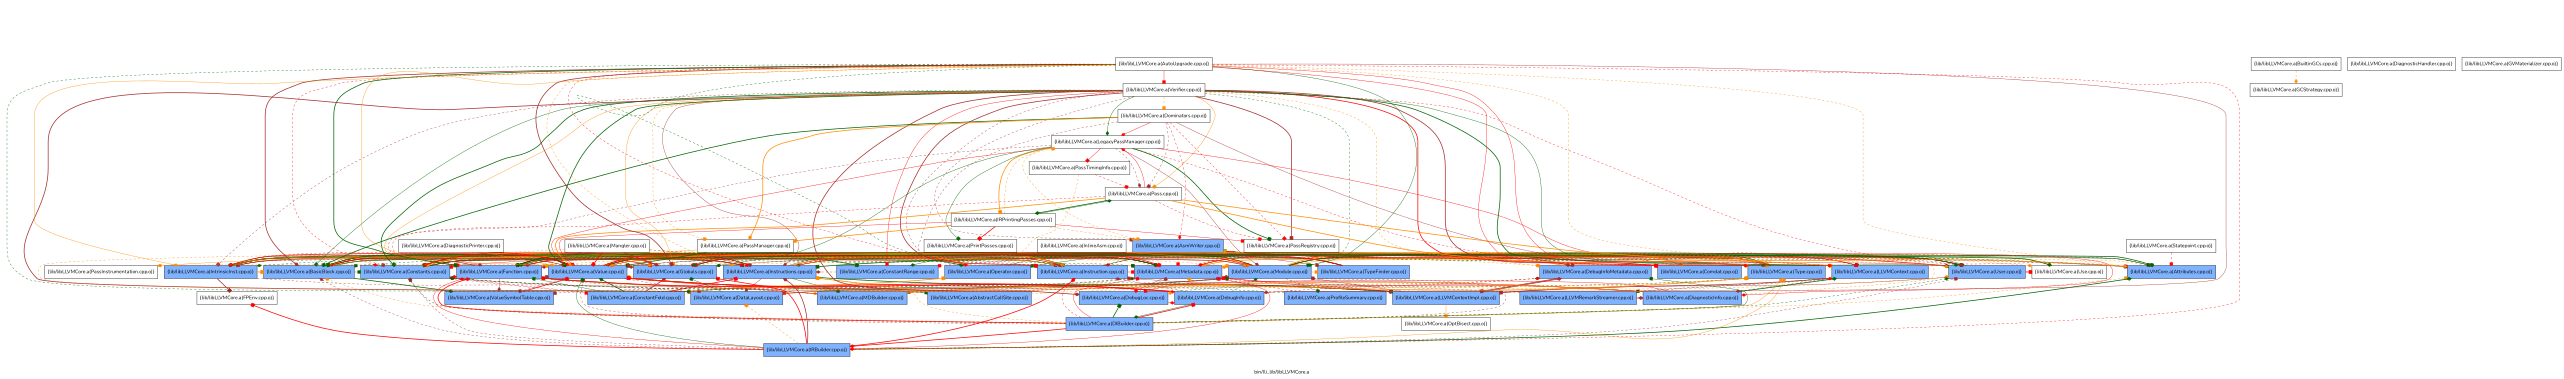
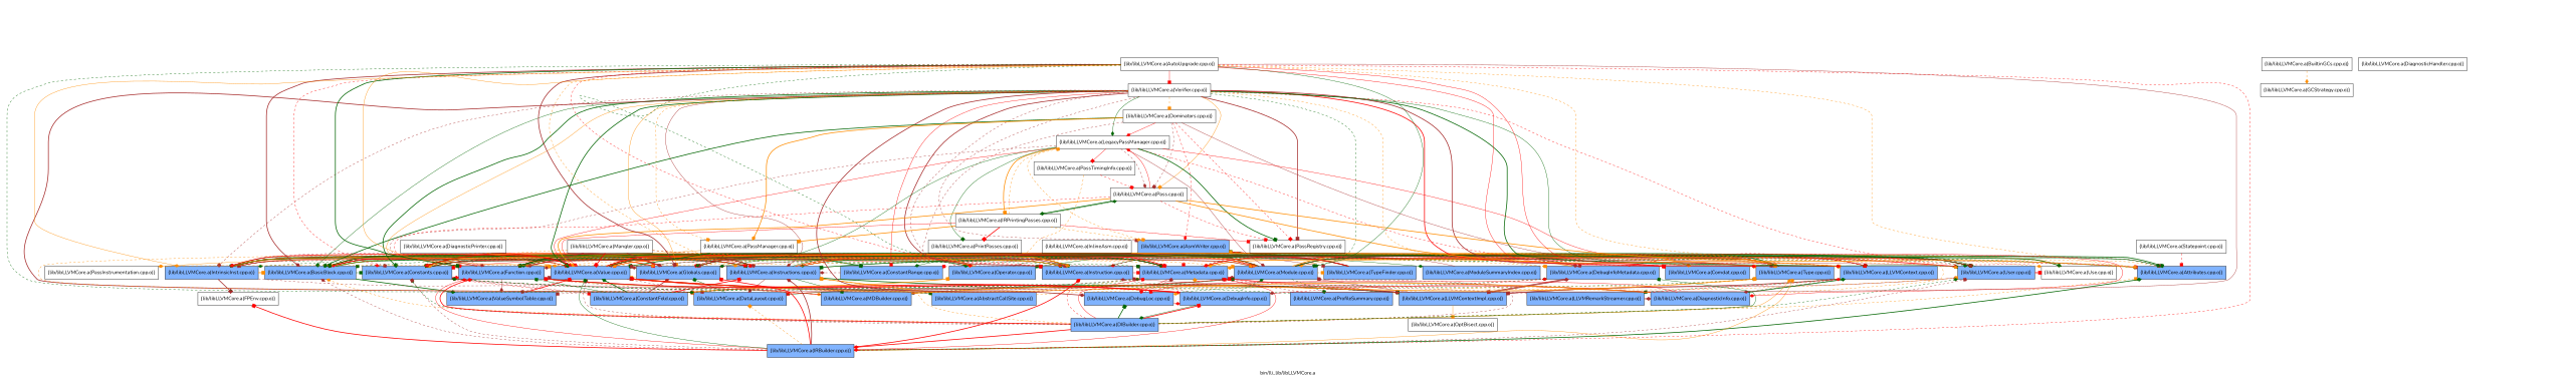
  digraph {
    fontname=Nunito
    label="bin/lli_lib/libLLVMCore.a"
    rankdir=TB
    node [fillcolor="0.600000 0.5 1" fontname=Nunito group=1 shape=box style=filled]
    edge [arrowhead=box color=red fontname=Nunito style=dashed]
    n1 [label="{lib/libLLVMCore.a(AsmWriter.cpp.o)}"]
    n2 [label="{lib/libLLVMCore.a(Attributes.cpp.o)}"]
    n3 [label="{lib/libLLVMCore.a(BasicBlock.cpp.o)}"]
    n4 [label="{lib/libLLVMCore.a(Comdat.cpp.o)}"]
    n5 [label="{lib/libLLVMCore.a(ConstantRange.cpp.o)}"]
    n6 [label="{lib/libLLVMCore.a(Constants.cpp.o)}"]
    n7 [label="{lib/libLLVMCore.a(DebugInfoMetadata.cpp.o)}"]
    n8 [label="{lib/libLLVMCore.a(Function.cpp.o)}"]
    n9 [label="{lib/libLLVMCore.a(Globals.cpp.o)}"]
    n10 [label="{lib/libLLVMCore.a(Instruction.cpp.o)}"]
    n11 [label="{lib/libLLVMCore.a(Instructions.cpp.o)}"]
    n12 [label="{lib/libLLVMCore.a(IntrinsicInst.cpp.o)}"]
    n13 [label="{lib/libLLVMCore.a(LLVMContext.cpp.o)}"]
    n14 [label="{lib/libLLVMCore.a(Metadata.cpp.o)}"]
    n15 [label="{lib/libLLVMCore.a(Module.cpp.o)}"]
+   n16 [label="{lib/libLLVMCore.a(ModuleSummaryIndex.cpp.o)}"]
    n17 [label="{lib/libLLVMCore.a(Operator.cpp.o)}"]
    n18 [label="{lib/libLLVMCore.a(Type.cpp.o)}"]
    n19 [label="{lib/libLLVMCore.a(TypeFinder.cpp.o)}"]
    n20 [group=0 label="{lib/libLLVMCore.a(Use.cpp.o)}" fillcolor="" style=""]
    n21 [label="{lib/libLLVMCore.a(User.cpp.o)}"]
    n22 [label="{lib/libLLVMCore.a(Value.cpp.o)}"]
    n23 [label="{lib/libLLVMCore.a(ValueSymbolTable.cpp.o)}"]
    n24 [label="{lib/libLLVMCore.a(ConstantFold.cpp.o)}"]
    n25 [label="{lib/libLLVMCore.a(LLVMContextImpl.cpp.o)}"]
    n26 [label="{lib/libLLVMCore.a(DataLayout.cpp.o)}"]
    n27 [label="{lib/libLLVMCore.a(AbstractCallSite.cpp.o)}"]
    n28 [label="{lib/libLLVMCore.a(MDBuilder.cpp.o)}"]
    n29 [group=0 label="{lib/libLLVMCore.a(FPEnv.cpp.o)}" fillcolor="" style=""]
    n30 [label="{lib/libLLVMCore.a(DiagnosticInfo.cpp.o)}"]
    n31 [label="{lib/libLLVMCore.a(LLVMRemarkStreamer.cpp.o)}"]
    n32 [label="{lib/libLLVMCore.a(DebugLoc.cpp.o)}"]
    n33 [label="{lib/libLLVMCore.a(ProfileSummary.cpp.o)}"]
    n34 [label="{lib/libLLVMCore.a(DebugInfo.cpp.o)}"]
    n35 [group=0 label="{lib/libLLVMCore.a(OptBisect.cpp.o)}" fillcolor="" style=""]
    n36 [label="{lib/libLLVMCore.a(DIBuilder.cpp.o)}"]
    n37 [label="{lib/libLLVMCore.a(IRBuilder.cpp.o)}"]
    n38 [group=0 label="{lib/libLLVMCore.a(BuiltinGCs.cpp.o)}" fillcolor="" style=""]
    n39 [group=0 label="{lib/libLLVMCore.a(GCStrategy.cpp.o)}" fillcolor="" style=""]
    n40 [group=0 label="{lib/libLLVMCore.a(Verifier.cpp.o)}" fillcolor="" style=""]
    n41 [group=0 label="{lib/libLLVMCore.a(Dominators.cpp.o)}" fillcolor="" style=""]
    n42 [group=0 label="{lib/libLLVMCore.a(LegacyPassManager.cpp.o)}" fillcolor="" style=""]
    n43 [group=0 label="{lib/libLLVMCore.a(Pass.cpp.o)}" fillcolor="" style=""]
    n44 [group=0 label="{lib/libLLVMCore.a(PassManager.cpp.o)}" fillcolor="" style=""]
    n45 [group=0 label="{lib/libLLVMCore.a(PassRegistry.cpp.o)}" fillcolor="" style=""]
    n46 [group=0 label="{lib/libLLVMCore.a(IRPrintingPasses.cpp.o)}" fillcolor="" style=""]
    n47 [group=0 label="{lib/libLLVMCore.a(PassTimingInfo.cpp.o)}" fillcolor="" style=""]
    n48 [group=0 label="{lib/libLLVMCore.a(PrintPasses.cpp.o)}" fillcolor="" style=""]
    n49 [group=0 label="{lib/libLLVMCore.a(PassInstrumentation.cpp.o)}" fillcolor="" style=""]
    n50 [group=0 label="{lib/libLLVMCore.a(Mangler.cpp.o)}" fillcolor="" style=""]
    n51 [group=0 label="{lib/libLLVMCore.a(DiagnosticPrinter.cpp.o)}" fillcolor="" style=""]
    n52 [group=0 label="{lib/libLLVMCore.a(DiagnosticHandler.cpp.o)}" fillcolor="" style=""]
    n53 [group=0 label="{lib/libLLVMCore.a(Statepoint.cpp.o)}" fillcolor="" style=""]
    n54 [group=0 label="{lib/libLLVMCore.a(InlineAsm.cpp.o)}" fillcolor="" style=""]
    n55 [group=0 label="{lib/libLLVMCore.a(AutoUpgrade.cpp.o)}" fillcolor="" style=""]
-   n56 [group=0 label="{lib/libLLVMCore.a(GVMaterializer.cpp.o)}" fillcolor="" style=""]
    subgraph sub_1 {
      rank=same
      n1
    }
    subgraph sub_2 {
      rank=same
      n2
      n3
      n4
      n5
      n6
      n7
      n8
      n9
      n10
      n11
      n12
      n13
      n14
      n15
+     n16
      n17
      n18
      n19
      n20
      n21
      n22
    }
    subgraph sub_3 {
      rank=same
      n23
      n24
      n25
      n26
      n27
      n28
      n29
      n30
      n31
      n32
      n33
      n34
    }
    subgraph sub_4 {
      rank=same
      n35
      n36
    }
    subgraph sub_5 {
      rank=same
      n1
    }
    subgraph sub_6 {
      rank=same
      n2
      n3
      n4
      n5
      n6
      n7
      n8
      n9
      n10
      n11
      n12
      n13
      n14
      n15
+     n16
      n17
      n18
      n19
      n20
      n21
      n22
    }
    subgraph sub_7 {
      rank=same
      n23
      n24
      n25
      n26
      n27
      n28
      n29
      n30
      n31
      n32
      n33
      n34
    }
    subgraph sub_8 {
      rank=same
      n35
      n36
    }
    n1 -> n2 [arrowhead=diamond color=darkgreen]
    n1 -> n3 [color=darkgreen]
    n1 -> n4 [style=bold]
    n1 -> n5
    n1 -> n6 [arrowhead=diamond style=solid]
    n1 -> n7 [color=darkorange]
    n1 -> n8 [arrowhead=diamond color=darkorange]
    n1 -> n9 [arrowhead=diamond color=brown style=solid]
    n1 -> n10 [arrowhead=diamond]
    n1 -> n11 [color=darkgreen style=bold]
    n1 -> n12 [arrowhead=diamond color=darkgreen]
    n1 -> n13 [arrowhead=diamond color=brown]
    n1 -> n14
    n1 -> n15 [style=solid]
+   n1 -> n16 [arrowhead=diamond color=darkgreen style=solid]
    n1 -> n17 [color=darkgreen style=solid]
    n1 -> n18 [arrowhead=diamond style=solid]
    n1 -> n19 [color=brown style=solid]
    n1 -> n20 [arrowhead=diamond color=darkorange]
    n1 -> n21 [arrowhead=diamond style=bold]
    n1 -> n22 [color=darkgreen]
    n2 -> n1 [color=darkgreen]
    n2 -> n8 [arrowhead=diamond color=darkorange]
    n3 -> n6 [color=darkgreen]
    n3 -> n10 [color=darkgreen style=solid]
    n3 -> n11 [color=darkgreen style=bold]
    n3 -> n14 [arrowhead=diamond color=darkgreen style=bold]
    n3 -> n18 [arrowhead=diamond style=bold]
    n3 -> n21 [arrowhead=diamond]
    n3 -> n22 [arrowhead=diamond color=darkorange style=solid]
    n3 -> n23 [arrowhead=diamond color=darkgreen style=bold]
    n4 -> n15 [arrowhead=diamond color=darkorange style=solid]
    n5 -> n11 [arrowhead=diamond color=brown]
    n6 -> n8 [arrowhead=diamond style=bold]
    n6 -> n9 [style=bold]
    n6 -> n10 [arrowhead=diamond]
    n6 -> n11 [arrowhead=diamond color=brown style=solid]
    n6 -> n17 [arrowhead=diamond color=darkgreen style=bold]
    n6 -> n18 [color=brown style=solid]
    n6 -> n21 [color=darkorange style=solid]
    n6 -> n22 [arrowhead=diamond color=darkgreen]
    n6 -> n24
    n7 -> n6 [arrowhead=diamond color=darkorange]
    n7 -> n13
    n7 -> n14 [arrowhead=diamond color=darkorange style=bold]
    n7 -> n18 [arrowhead=diamond]
    n7 -> n25 [color=brown style=bold]
    n8 -> n2 [color=darkgreen style=bold]
    n8 -> n3 [arrowhead=diamond style=solid]
    n8 -> n6
    n8 -> n9 [arrowhead=diamond color=darkorange style=solid]
    n8 -> n11 [arrowhead=diamond]
    n8 -> n12 [color=brown style=bold]
    n8 -> n13
    n8 -> n14 [color=darkorange]
    n8 -> n15 [color=brown style=bold]
    n8 -> n18 [arrowhead=diamond color=darkorange]
    n8 -> n21 [color=darkorange]
    n8 -> n22 [color=brown style=solid]
    n8 -> n23 [arrowhead=diamond color=brown style=solid]
    n8 -> n26 [arrowhead=diamond color=brown]
    n8 -> n27 [color=darkgreen style=solid]
    n8 -> n28 [arrowhead=diamond color=darkorange style=solid]
    n9 -> n5 [color=darkgreen style=bold]
    n9 -> n6 [color=darkorange style=bold]
    n9 -> n8 [style=bold]
    n9 -> n14 [style=solid]
    n9 -> n15 [color=darkorange]
    n9 -> n18 [color=darkorange]
    n9 -> n21 [color=darkgreen style=solid]
    n9 -> n22 [color=darkorange style=solid]
    n10 -> n2 [color=darkgreen style=solid]
    n10 -> n3 [arrowhead=diamond color=darkorange style=bold]
    n10 -> n6 [arrowhead=diamond style=solid]
    n10 -> n11 [arrowhead=diamond color=darkgreen style=solid]
    n10 -> n14 [style=solid]
    n10 -> n21 [color=brown]
    n10 -> n22 [arrowhead=diamond color=darkorange style=bold]
    n11 -> n2 [color=brown]
    n11 -> n3 [style=solid]
    n11 -> n6 [arrowhead=diamond style=solid]
    n11 -> n8 [color=darkgreen style=solid]
    n11 -> n10 [color=darkgreen style=solid]
    n11 -> n14 [arrowhead=diamond style=solid]
    n11 -> n15 [arrowhead=diamond]
    n11 -> n17 [arrowhead=diamond color=darkorange style=solid]
    n11 -> n18 [arrowhead=diamond color=darkorange style=solid]
    n11 -> n20 [arrowhead=diamond color=darkorange style=solid]
    n11 -> n21 [arrowhead=diamond style=solid]
    n11 -> n22 [style=solid]
    n11 -> n25 [color=darkgreen style=bold]
    n11 -> n26 [arrowhead=diamond color=brown style=solid]
    n11 -> n28 [color=darkgreen style=solid]
    n12 -> n3 [color=darkorange style=bold]
    n12 -> n6 [color=brown]
    n12 -> n7 [arrowhead=diamond color=brown style=bold]
    n12 -> n8 [arrowhead=diamond color=brown]
    n12 -> n10 [color=brown style=bold]
    n12 -> n11 [style=solid]
    n12 -> n14 [arrowhead=diamond color=darkgreen style=bold]
    n12 -> n15 [arrowhead=diamond color=darkorange]
    n12 -> n17 [arrowhead=diamond color=darkorange style=bold]
    n12 -> n18 [arrowhead=diamond color=darkgreen style=solid]
    n12 -> n21 [arrowhead=diamond color=darkgreen]
    n12 -> n22 [style=solid]
    n12 -> n26 [color=brown]
    n12 -> n29 [color=brown style=bold]
    n13 -> n25 [color=brown style=bold]
    n13 -> n30 [arrowhead=diamond color=brown]
    n13 -> n31 [color=darkgreen]
    n14 -> n5 [arrowhead=diamond color=darkgreen style=solid]
    n14 -> n6 [color=brown]
    n14 -> n7 [color=brown]
    n14 -> n13 [color=darkgreen]
    n14 -> n15 [arrowhead=diamond color=brown style=bold]
    n14 -> n18 [arrowhead=diamond color=darkorange style=solid]
    n14 -> n22 [color=darkorange]
    n14 -> n25 [arrowhead=diamond color=brown]
    n14 -> n28 [arrowhead=diamond color=brown]
    n14 -> n32 [style=solid]
    n15 -> n4 [arrowhead=diamond color=darkorange style=bold]
    n15 -> n6 [color=darkorange style=solid]
    n15 -> n8 [arrowhead=diamond color=darkgreen style=bold]
    n15 -> n9 [style=solid]
    n15 -> n13
    n15 -> n14 [arrowhead=diamond color=darkorange style=bold]
    n15 -> n18 [arrowhead=diamond color=brown style=bold]
    n15 -> n19 [color=darkorange]
    n15 -> n21 [arrowhead=diamond color=darkgreen style=bold]
    n15 -> n22 [arrowhead=diamond style=solid]
    n15 -> n23 [color=brown]
    n15 -> n26 [style=solid]
    n15 -> n33 [color=darkgreen]
+   n16 -> n22 [arrowhead=diamond color=brown style=solid]
    n17 -> n6 [arrowhead=diamond color=darkorange style=bold]
    n17 -> n18 [color=brown style=solid]
    n18 -> n6 [color=darkgreen style=bold]
    n19 -> n8 [arrowhead=diamond color=darkgreen style=bold]
    n19 -> n9 [color=brown style=bold]
    n19 -> n14 [arrowhead=diamond style=bold]
    n21 -> n12 [color=darkgreen style=solid]
    n21 -> n20 [style=bold]
    n22 -> n2 [arrowhead=diamond color=darkgreen style=solid]
    n22 -> n3 [color=darkgreen style=bold]
    n22 -> n6 [arrowhead=diamond style=bold]
    n22 -> n8 [arrowhead=diamond color=brown style=solid]
    n22 -> n9 [arrowhead=diamond color=brown]
    n22 -> n10 [arrowhead=diamond color=darkorange style=bold]
    n22 -> n11 [color=brown style=solid]
    n22 -> n12 [arrowhead=diamond style=bold]
    n22 -> n13 [style=solid]
    n22 -> n14 [style=bold]
    n22 -> n17 [arrowhead=diamond style=solid]
    n22 -> n18 [color=darkorange style=bold]
    n22 -> n20 [arrowhead=diamond color=darkgreen style=bold]
    n22 -> n21 [arrowhead=diamond color=brown style=solid]
    n22 -> n23 [color=brown]
    n22 -> n25 [arrowhead=diamond color=brown]
    n22 -> n26 [color=brown]
    n22 -> n34 [arrowhead=diamond style=solid]
    n23 -> n22 [style=bold]
    n24 -> n6 [arrowhead=diamond color=brown]
    n24 -> n8 [color=darkgreen style=solid]
    n24 -> n9 [arrowhead=diamond color=brown style=bold]
    n24 -> n11 [style=bold]
    n24 -> n15 [arrowhead=diamond style=solid]
    n24 -> n17 [color=darkorange style=bold]
    n24 -> n18 [arrowhead=diamond color=darkgreen]
    n24 -> n22 [arrowhead=diamond color=darkgreen style=bold]
    n25 -> n6 [arrowhead=diamond color=darkgreen]
    n25 -> n7 [arrowhead=diamond color=brown style=bold]
    n25 -> n14 [arrowhead=diamond style=solid]
    n25 -> n15 [arrowhead=diamond color=brown style=solid]
    n25 -> n21 [arrowhead=diamond color=brown style=solid]
    n25 -> n22 [color=brown style=bold]
    n25 -> n35 [color=darkorange style=solid]
    n26 -> n9 [color=darkgreen style=solid]
    n26 -> n15 [color=darkgreen style=solid]
-   n26 -> n18 [color=darkorange]
    n27 -> n6 [arrowhead=diamond color=brown]
    n27 -> n11 [color=darkorange style=bold]
    n27 -> n14 [arrowhead=diamond color=darkorange]
    n27 -> n21 [color=darkorange]
    n28 -> n6 [arrowhead=diamond color=brown]
    n28 -> n14 [arrowhead=diamond color=darkgreen]
    n28 -> n18 [color=darkorange style=bold]
    n28 -> n22 [style=solid]
    n30 -> n1 [color=darkorange]
    n30 -> n8 [arrowhead=diamond color=brown style=solid]
    n30 -> n10 [color=brown style=solid]
    n30 -> n13 [arrowhead=diamond color=darkgreen style=bold]
    n30 -> n14 [style=solid]
    n30 -> n22 [arrowhead=diamond color=darkorange style=bold]
    n30 -> n32 [style=solid]
    n31 -> n13 [arrowhead=diamond]
    n31 -> n22 [color=brown]
    n31 -> n30 [arrowhead=diamond color=brown style=bold]
    n32 -> n7 [arrowhead=diamond color=darkgreen]
    n32 -> n14 [color=brown]
    n32 -> n34 [arrowhead=diamond]
    n33 -> n6 [arrowhead=diamond color=darkgreen]
    n33 -> n14 [color=brown]
    n33 -> n18 [color=darkorange]
    n34 -> n7 [arrowhead=diamond]
    n34 -> n8 [style=bold]
    n34 -> n10 [arrowhead=diamond color=brown]
    n34 -> n14 [color=darkorange]
    n34 -> n15 [arrowhead=diamond color=darkgreen]
    n34 -> n22 [arrowhead=diamond style=bold]
    n34 -> n32 [arrowhead=diamond color=darkorange style=solid]
    n34 -> n36 [arrowhead=diamond color=darkgreen style=solid]
    n36 -> n2 [color=darkorange]
    n36 -> n3 [arrowhead=diamond color=darkorange]
    n36 -> n6 [arrowhead=diamond color=darkgreen]
    n36 -> n7 [color=darkgreen style=solid]
    n36 -> n8 [arrowhead=diamond style=bold]
    n36 -> n10 [arrowhead=diamond]
    n36 -> n11 [arrowhead=diamond color=darkorange]
    n36 -> n14 [style=solid]
    n36 -> n15 [color=brown]
    n36 -> n18 [arrowhead=diamond color=darkorange style=solid]
    n36 -> n21 [arrowhead=diamond color=darkgreen]
    n36 -> n22 [arrowhead=diamond color=brown]
    n36 -> n32 [color=darkgreen style=bold]
    n36 -> n34 [style=bold]
    n36 -> n37 [arrowhead=diamond style=bold]
    n37 -> n2 [arrowhead=diamond color=darkgreen style=bold]
    n37 -> n3 [arrowhead=diamond color=brown]
    n37 -> n6 [color=brown]
    n37 -> n8 [arrowhead=diamond style=solid]
    n37 -> n9 [style=bold]
    n37 -> n10 [arrowhead=diamond style=bold]
    n37 -> n11 [arrowhead=diamond color=brown style=bold]
    n37 -> n14 [style=solid]
    n37 -> n18 [color=darkorange style=solid]
    n37 -> n21 [color=brown]
    n37 -> n22 [color=darkgreen style=solid]
    n37 -> n26 [color=darkorange]
    n37 -> n29 [style=bold]
    n38 -> n39 [arrowhead=diamond color=darkorange]
    n40 -> n1 [color=brown]
    n40 -> n2
    n40 -> n3 [color=darkgreen style=solid]
    n40 -> n4 [style=bold]
    n40 -> n5 [style=solid]
    n40 -> n6 [color=darkgreen style=bold]
    n40 -> n7 [arrowhead=diamond color=darkorange]
    n40 -> n8 [arrowhead=diamond color=darkorange style=solid]
    n40 -> n9 [color=darkorange style=solid]
    n40 -> n10 [color=brown style=bold]
    n40 -> n11 [arrowhead=diamond color=brown style=solid]
    n40 -> n12 [color=brown]
    n40 -> n13 [arrowhead=diamond color=darkgreen style=bold]
    n40 -> n14 [color=brown]
    n40 -> n15 [color=darkgreen]
    n40 -> n18 [arrowhead=diamond color=brown style=bold]
    n40 -> n21 [color=darkgreen style=solid]
    n40 -> n22 [color=darkgreen style=bold]
    n40 -> n26 [color=brown style=bold]
    n40 -> n32 [arrowhead=diamond color=brown style=bold]
    n40 -> n41 [color=darkorange]
    n40 -> n42 [arrowhead=diamond color=darkgreen style=solid]
    n40 -> n43 [color=darkorange style=solid]
    n40 -> n44 [color=darkorange]
    n40 -> n45 [color=brown style=bold]
    n41 -> n1 [arrowhead=diamond]
    n41 -> n3 [color=darkgreen style=bold]
    n41 -> n10 [color=brown]
    n41 -> n21 [arrowhead=diamond color=brown style=solid]
    n41 -> n42 [arrowhead=diamond style=solid]
    n41 -> n43 [color=brown]
    n41 -> n44 [arrowhead=diamond color=darkorange style=bold]
    n41 -> n45
    n42 -> n1 [color=darkorange]
    n42 -> n8 [color=brown]
    n42 -> n9 [arrowhead=diamond color=darkgreen style=solid]
    n42 -> n13 [arrowhead=diamond]
    n42 -> n15 [arrowhead=diamond color=brown style=solid]
    n42 -> n22 [arrowhead=diamond style=solid]
    n42 -> n30 [arrowhead=diamond style=solid]
    n42 -> n43 [arrowhead=diamond color=brown]
    n42 -> n45 [color=darkgreen style=bold]
    n42 -> n46 [color=darkorange style=bold]
    n42 -> n47 [style=solid]
    n42 -> n48 [color=darkgreen style=solid]
    n43 -> n2 [arrowhead=diamond color=darkorange style=bold]
    n43 -> n8
    n43 -> n13 [color=darkorange style=bold]
    n43 -> n22 [arrowhead=diamond color=darkorange style=bold]
    n43 -> n42 [arrowhead=diamond style=solid]
    n43 -> n45
    n43 -> n46 [arrowhead=diamond color=darkgreen style=bold]
    n44 -> n9 [arrowhead=diamond color=darkgreen]
    n44 -> n22 [color=darkgreen style=bold]
    n44 -> n49 [arrowhead=diamond color=darkorange style=solid]
    n46 -> n1 [arrowhead=diamond color=darkorange]
    n46 -> n22 [arrowhead=diamond style=solid]
    n46 -> n42 [color=darkorange]
    n46 -> n43 [arrowhead=diamond color=darkgreen style=solid]
    n46 -> n44 [color=darkorange style=bold]
    n46 -> n45 [style=solid]
    n46 -> n48 [style=bold]
    n47 -> n43
    n47 -> n49 [arrowhead=diamond color=darkorange]
    n50 -> n2 [color=brown]
    n50 -> n8 [arrowhead=diamond color=brown style=bold]
    n50 -> n9 [arrowhead=diamond color=brown style=bold]
    n50 -> n15 [color=darkorange]
    n50 -> n22 [style=bold]
    n50 -> n26 [color=darkorange]
    n51 -> n22 [arrowhead=diamond color=darkorange style=solid]
    n53 -> n2
    n54 -> n18 [color=darkorange style=solid]
    n54 -> n22 [color=brown style=solid]
    n55 -> n2 [arrowhead=diamond color=darkorange]
    n55 -> n3 [arrowhead=diamond color=brown style=bold]
    n55 -> n6 [arrowhead=diamond]
    n55 -> n8 [color=darkgreen style=bold]
    n55 -> n9 [color=brown style=bold]
    n55 -> n10
    n55 -> n11 [arrowhead=diamond color=darkorange]
    n55 -> n12 [arrowhead=diamond color=darkorange style=solid]
    n55 -> n13 [arrowhead=diamond style=solid]
    n55 -> n14 [color=darkgreen]
    n55 -> n15 [arrowhead=diamond color=darkgreen style=solid]
    n55 -> n18 [arrowhead=diamond style=solid]
    n55 -> n21 [arrowhead=diamond color=darkorange]
    n55 -> n22 [color=darkorange style=solid]
    n55 -> n26 [arrowhead=diamond color=darkgreen]
    n55 -> n34 [arrowhead=diamond color=brown style=solid]
    n55 -> n37 [arrowhead=diamond]
    n55 -> n40 [style=solid]
  }
